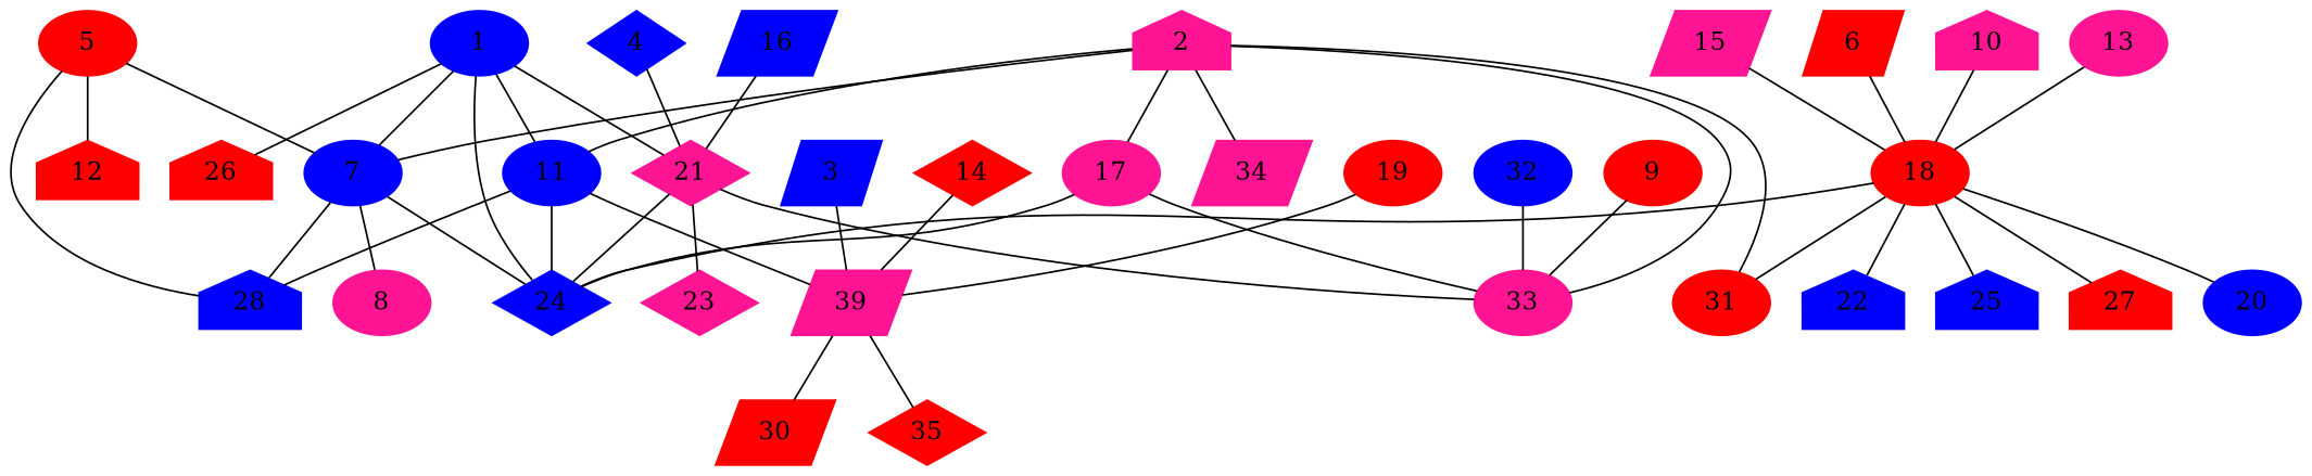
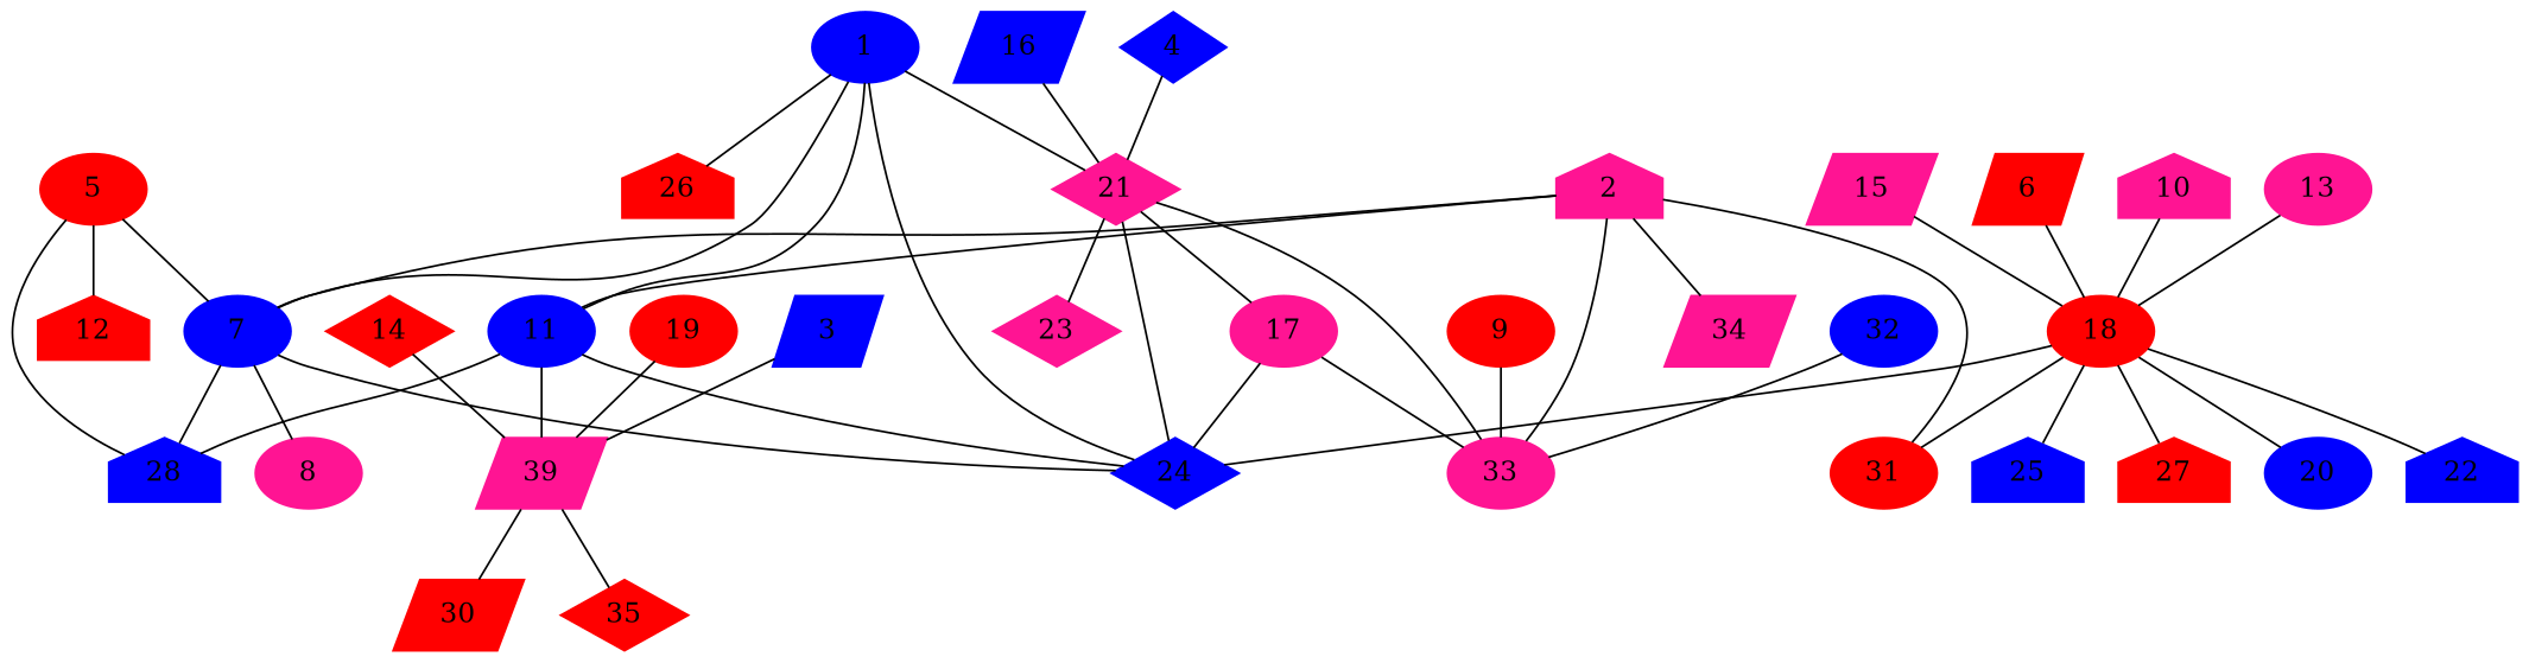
  graph {
    node [color=blue shape=ellipse style=filled]
    edge [weight=1.0]
    1
    7
    11
    21 [color=deeppink shape=diamond]
    24 [shape=diamond]
    26 [color=red shape=house]
    28 [shape=house]
    8 [color=deeppink]
    n9 [color=deeppink label=39 shape=parallelogram]
    33 [color=deeppink]
    23 [color=deeppink shape=diamond]
    2 [color=deeppink shape=house]
    17 [color=deeppink]
    31 [color=red]
    34 [color=deeppink shape=parallelogram]
    3 [shape=parallelogram]
    30 [color=red shape=parallelogram]
    35 [color=red shape=diamond]
    4 [shape=diamond]
    5 [color=red]
    12 [color=red shape=house]
    6 [color=red shape=parallelogram]
    18 [color=red]
    20
    22 [shape=house]
    25 [shape=house]
    27 [color=red shape=house]
    9 [color=red]
    10 [color=deeppink shape=house]
    13 [color=deeppink]
    14 [color=red shape=diamond]
    15 [color=deeppink shape=parallelogram]
    16 [shape=parallelogram]
    19 [color=red]
    32
    1 -- 7
    1 -- 11
    1 -- 21 [weight=2.0]
    1 -- 24
    1 -- 26
    7 -- 24
    7 -- 28
    7 -- 8
    11 -- 24
    11 -- 28
    11 -- n9 [weight=2.0]
    21 -- 24
    21 -- 33
    21 -- 23
    n9 -- 30
    n9 -- 35
    2 -- 7
    2 -- 11
    2 -- 33
-   2 -- 17
+   21 -- 17
    2 -- 31
    2 -- 34
    17 -- 24
    17 -- 33
    3 -- n9
    4 -- 21
    5 -- 7
    5 -- 28
    5 -- 12
    6 -- 18
    18 -- 24 [weight=2.0]
    18 -- 31
    18 -- 20
    18 -- 22
    18 -- 25
    18 -- 27
    9 -- 33
    10 -- 18
    13 -- 18
    14 -- n9
    15 -- 18
    16 -- 21
    19 -- n9
    32 -- 33
  }
